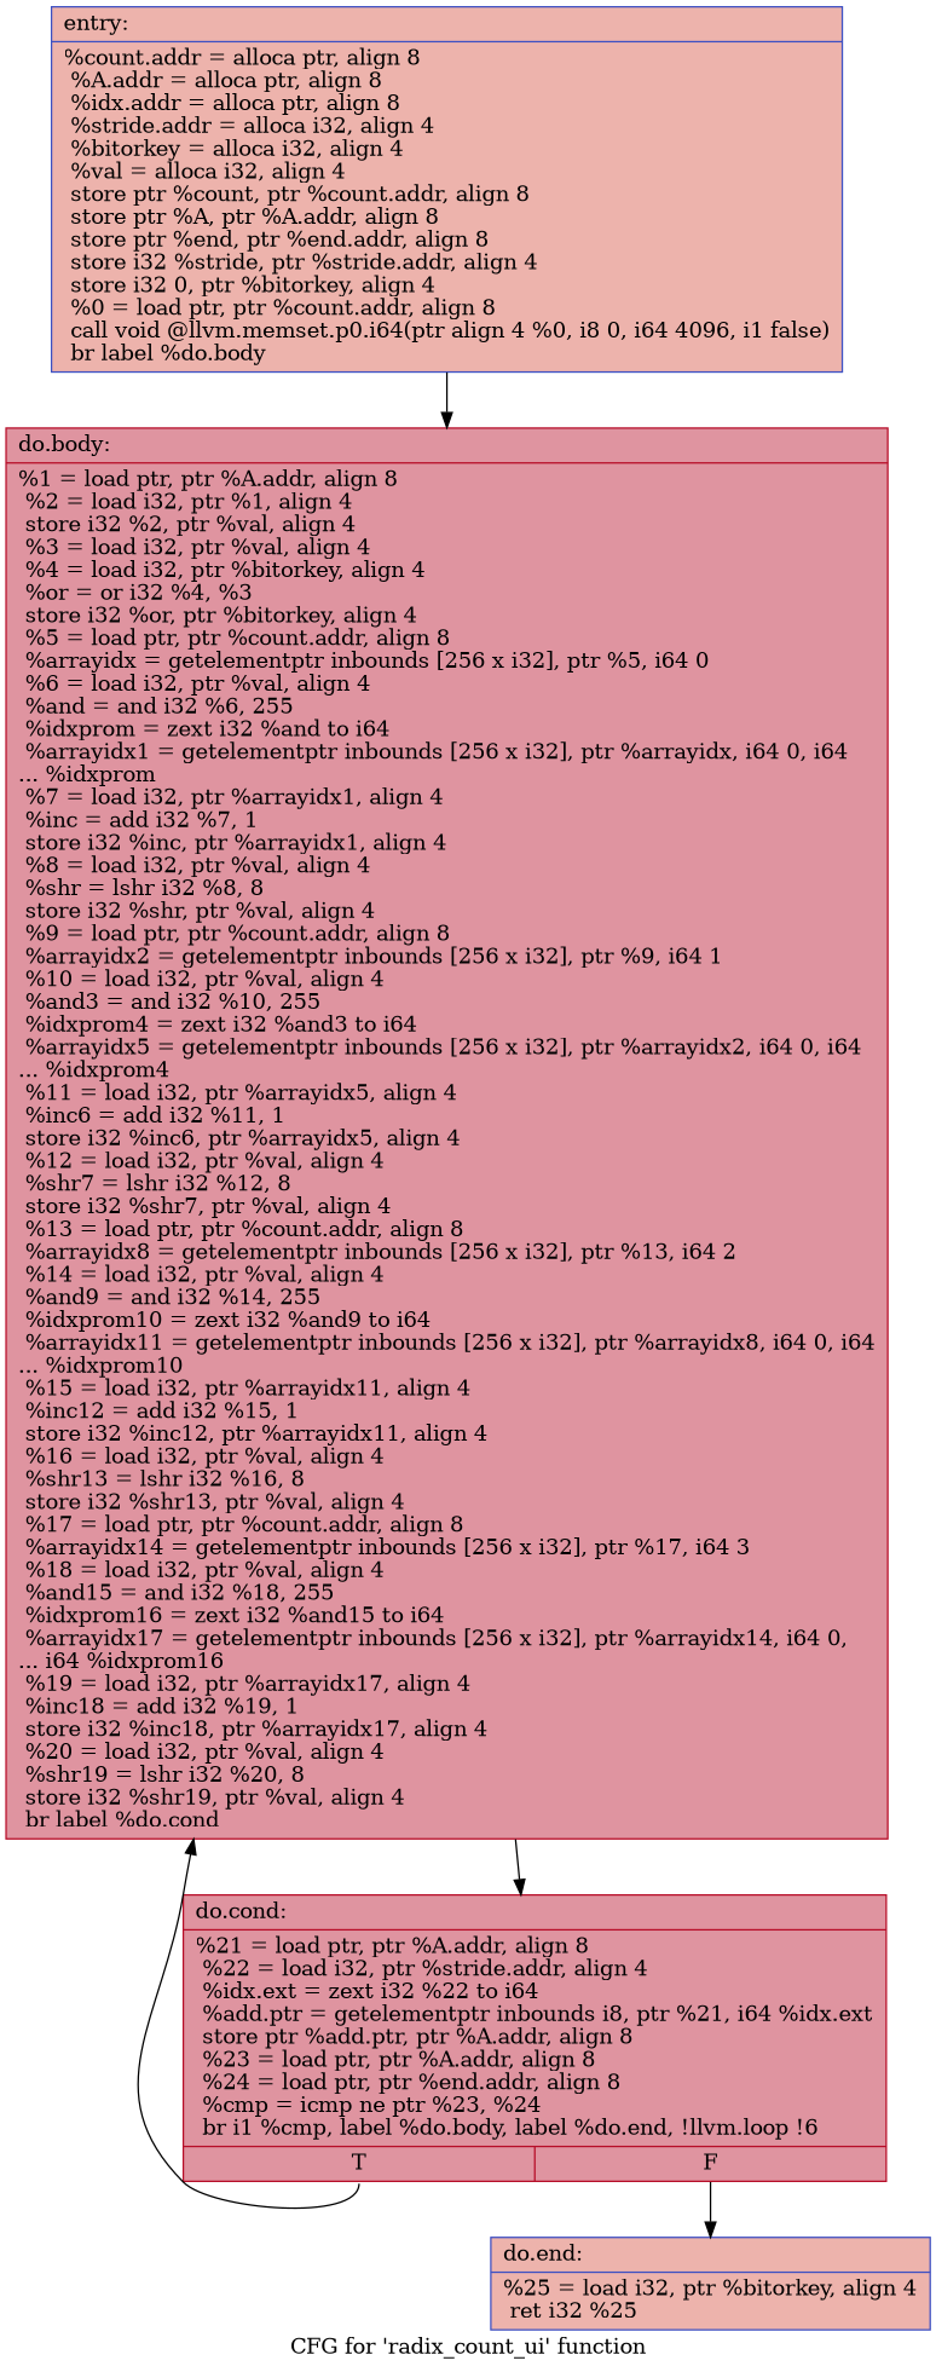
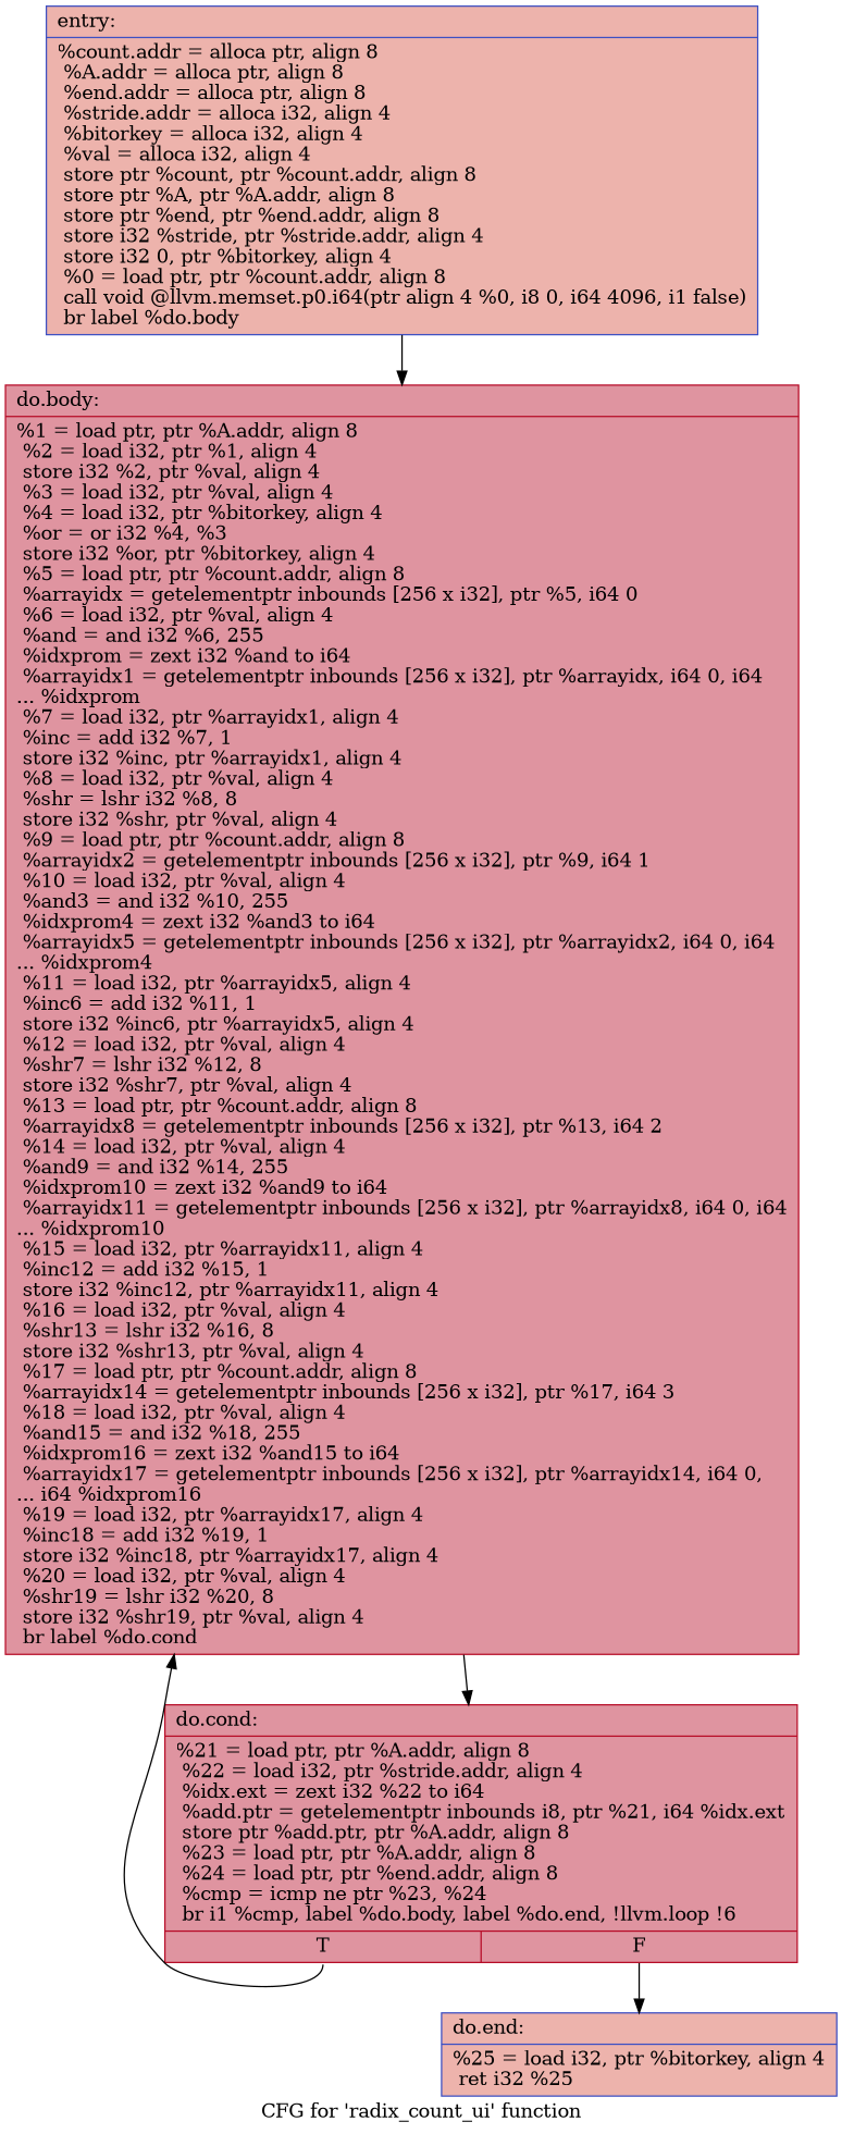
  digraph {
    label="CFG for 'radix_count_ui' function"
    fontname="DejaVu Serif"
    node [color="#3d50c3ff" fillcolor="#d6524470" fontname="DejaVu Serif" shape=record style=filled]
    edge [fontname="DejaVu Serif"]
-   n1 [label="{entry:\l|  %count.addr = alloca ptr, align 8\l  %A.addr = alloca ptr, align 8\l  %idx.addr = alloca ptr, align 8\l  %stride.addr = alloca i32, align 4\l  %bitorkey = alloca i32, align 4\l  %val = alloca i32, align 4\l  store ptr %count, ptr %count.addr, align 8\l  store ptr %A, ptr %A.addr, align 8\l  store ptr %end, ptr %end.addr, align 8\l  store i32 %stride, ptr %stride.addr, align 4\l  store i32 0, ptr %bitorkey, align 4\l  %0 = load ptr, ptr %count.addr, align 8\l  call void @llvm.memset.p0.i64(ptr align 4 %0, i8 0, i64 4096, i1 false)\l  br label %do.body\l}"]
+   n1 [label="{entry:\l|  %count.addr = alloca ptr, align 8\l  %A.addr = alloca ptr, align 8\l  %end.addr = alloca ptr, align 8\l  %stride.addr = alloca i32, align 4\l  %bitorkey = alloca i32, align 4\l  %val = alloca i32, align 4\l  store ptr %count, ptr %count.addr, align 8\l  store ptr %A, ptr %A.addr, align 8\l  store ptr %end, ptr %end.addr, align 8\l  store i32 %stride, ptr %stride.addr, align 4\l  store i32 0, ptr %bitorkey, align 4\l  %0 = load ptr, ptr %count.addr, align 8\l  call void @llvm.memset.p0.i64(ptr align 4 %0, i8 0, i64 4096, i1 false)\l  br label %do.body\l}"]
    n2 [color="#b70d28ff" fillcolor="#b70d2870" label="{do.body:\l|  %1 = load ptr, ptr %A.addr, align 8\l  %2 = load i32, ptr %1, align 4\l  store i32 %2, ptr %val, align 4\l  %3 = load i32, ptr %val, align 4\l  %4 = load i32, ptr %bitorkey, align 4\l  %or = or i32 %4, %3\l  store i32 %or, ptr %bitorkey, align 4\l  %5 = load ptr, ptr %count.addr, align 8\l  %arrayidx = getelementptr inbounds [256 x i32], ptr %5, i64 0\l  %6 = load i32, ptr %val, align 4\l  %and = and i32 %6, 255\l  %idxprom = zext i32 %and to i64\l  %arrayidx1 = getelementptr inbounds [256 x i32], ptr %arrayidx, i64 0, i64\l... %idxprom\l  %7 = load i32, ptr %arrayidx1, align 4\l  %inc = add i32 %7, 1\l  store i32 %inc, ptr %arrayidx1, align 4\l  %8 = load i32, ptr %val, align 4\l  %shr = lshr i32 %8, 8\l  store i32 %shr, ptr %val, align 4\l  %9 = load ptr, ptr %count.addr, align 8\l  %arrayidx2 = getelementptr inbounds [256 x i32], ptr %9, i64 1\l  %10 = load i32, ptr %val, align 4\l  %and3 = and i32 %10, 255\l  %idxprom4 = zext i32 %and3 to i64\l  %arrayidx5 = getelementptr inbounds [256 x i32], ptr %arrayidx2, i64 0, i64\l... %idxprom4\l  %11 = load i32, ptr %arrayidx5, align 4\l  %inc6 = add i32 %11, 1\l  store i32 %inc6, ptr %arrayidx5, align 4\l  %12 = load i32, ptr %val, align 4\l  %shr7 = lshr i32 %12, 8\l  store i32 %shr7, ptr %val, align 4\l  %13 = load ptr, ptr %count.addr, align 8\l  %arrayidx8 = getelementptr inbounds [256 x i32], ptr %13, i64 2\l  %14 = load i32, ptr %val, align 4\l  %and9 = and i32 %14, 255\l  %idxprom10 = zext i32 %and9 to i64\l  %arrayidx11 = getelementptr inbounds [256 x i32], ptr %arrayidx8, i64 0, i64\l... %idxprom10\l  %15 = load i32, ptr %arrayidx11, align 4\l  %inc12 = add i32 %15, 1\l  store i32 %inc12, ptr %arrayidx11, align 4\l  %16 = load i32, ptr %val, align 4\l  %shr13 = lshr i32 %16, 8\l  store i32 %shr13, ptr %val, align 4\l  %17 = load ptr, ptr %count.addr, align 8\l  %arrayidx14 = getelementptr inbounds [256 x i32], ptr %17, i64 3\l  %18 = load i32, ptr %val, align 4\l  %and15 = and i32 %18, 255\l  %idxprom16 = zext i32 %and15 to i64\l  %arrayidx17 = getelementptr inbounds [256 x i32], ptr %arrayidx14, i64 0,\l... i64 %idxprom16\l  %19 = load i32, ptr %arrayidx17, align 4\l  %inc18 = add i32 %19, 1\l  store i32 %inc18, ptr %arrayidx17, align 4\l  %20 = load i32, ptr %val, align 4\l  %shr19 = lshr i32 %20, 8\l  store i32 %shr19, ptr %val, align 4\l  br label %do.cond\l}"]
    n3 [color="#b70d28ff" fillcolor="#b70d2870" label="{do.cond:\l|  %21 = load ptr, ptr %A.addr, align 8\l  %22 = load i32, ptr %stride.addr, align 4\l  %idx.ext = zext i32 %22 to i64\l  %add.ptr = getelementptr inbounds i8, ptr %21, i64 %idx.ext\l  store ptr %add.ptr, ptr %A.addr, align 8\l  %23 = load ptr, ptr %A.addr, align 8\l  %24 = load ptr, ptr %end.addr, align 8\l  %cmp = icmp ne ptr %23, %24\l  br i1 %cmp, label %do.body, label %do.end, !llvm.loop !6\l|{<s0>T|<s1>F}}"]
    n4 [label="{do.end:\l|  %25 = load i32, ptr %bitorkey, align 4\l  ret i32 %25\l}"]
    n1 -> n2
    n2 -> n3
    n3 -> n2 [tailport=s0]
    n3 -> n4 [tailport=s1]
  }
